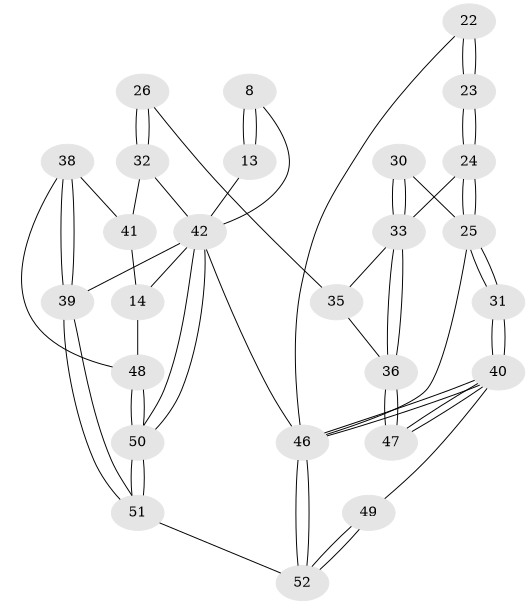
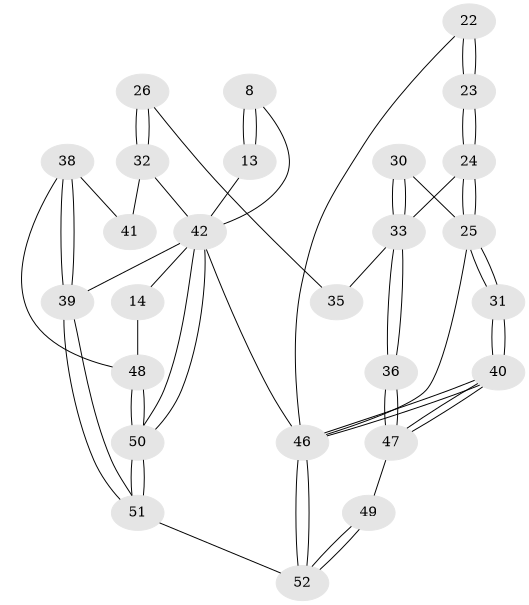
  graph {
    node [color=gray90 style=filled]
    13 [super="+7+6"]
    8
    42 [super="+3+17"]
    46 [super="+5+12+19"]
    39
    n6 [label=14 super="+43"]
    50
    52
    22 [super="+21"]
    23
    24
    25
    33 [super="+28+29"]
    31
    35 [super="+34"]
    36
    n17 [label=40]
    32 [super="+15+16+20"]
    26
    41 [super="+37+40"]
    30
    47
    51
    49
    38
    48
    13 -- 42
    8 -- 13 [weight=2]
    8 -- 13
    8 -- 42
    42 -- 46 [weight=3]
    42 -- 39
    42 -- n6
    42 -- 50
    42 -- 50
    46 -- 52
    46 -- 52
    39 -- 51
    39 -- 51
    n6 -- 48
    50 -- 51
    50 -- 51
    22 -- 46
    22 -- 23 [weight=2]
    22 -- 23
    23 -- 24
    23 -- 24
    24 -- 25
    24 -- 25
    24 -- 33
    25 -- 46
    25 -- 31
    25 -- 31
    33 -- 35
    33 -- 36
    33 -- 36
    31 -- n17
    31 -- n17
-   35 -- 36
    36 -- 47
    36 -- 47
    n17 -- 46
    n17 -- 46
    n17 -- 47
    n17 -- 47
    32 -- 42 [weight=3]
    32 -- 41 [weight=2]
    26 -- 35
    26 -- 32 [weight=2]
    26 -- 32
-   41 -- n6 [weight=2]
    30 -- 25
    30 -- 33 [weight=2]
    30 -- 33
-   n17 -- 49
+   47 -- 49
    51 -- 52
    49 -- 52
    49 -- 52
    38 -- 39
    38 -- 39
    38 -- 41
    38 -- 48
    48 -- 50
    48 -- 50
  }
